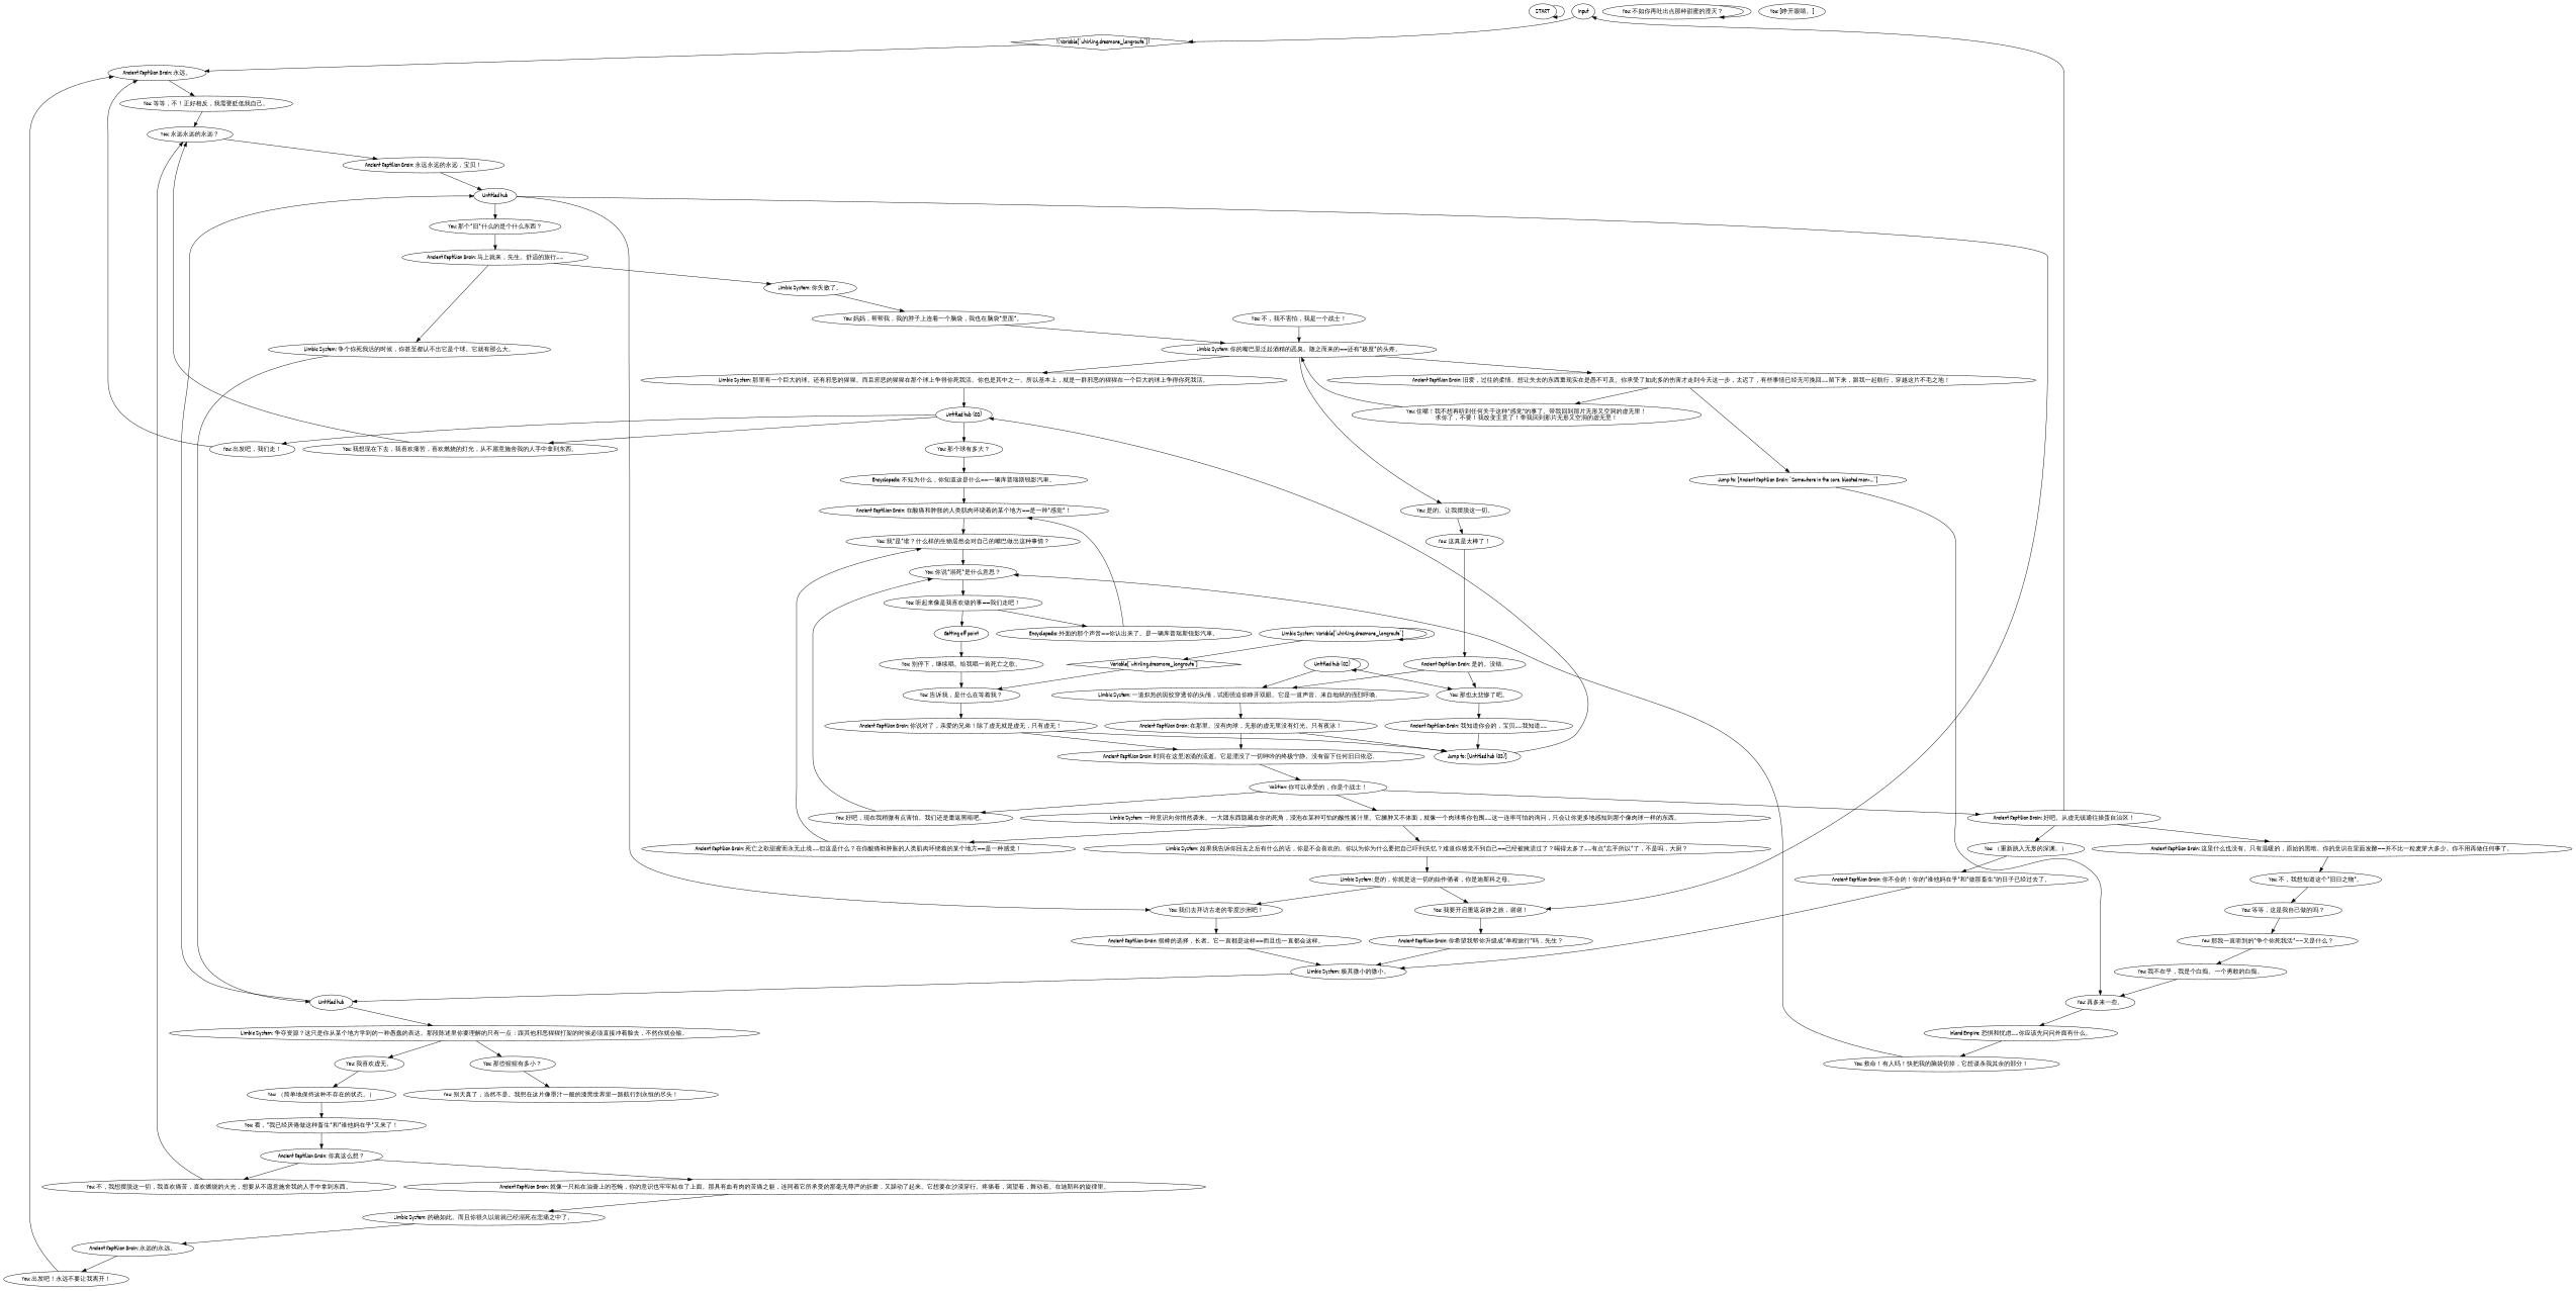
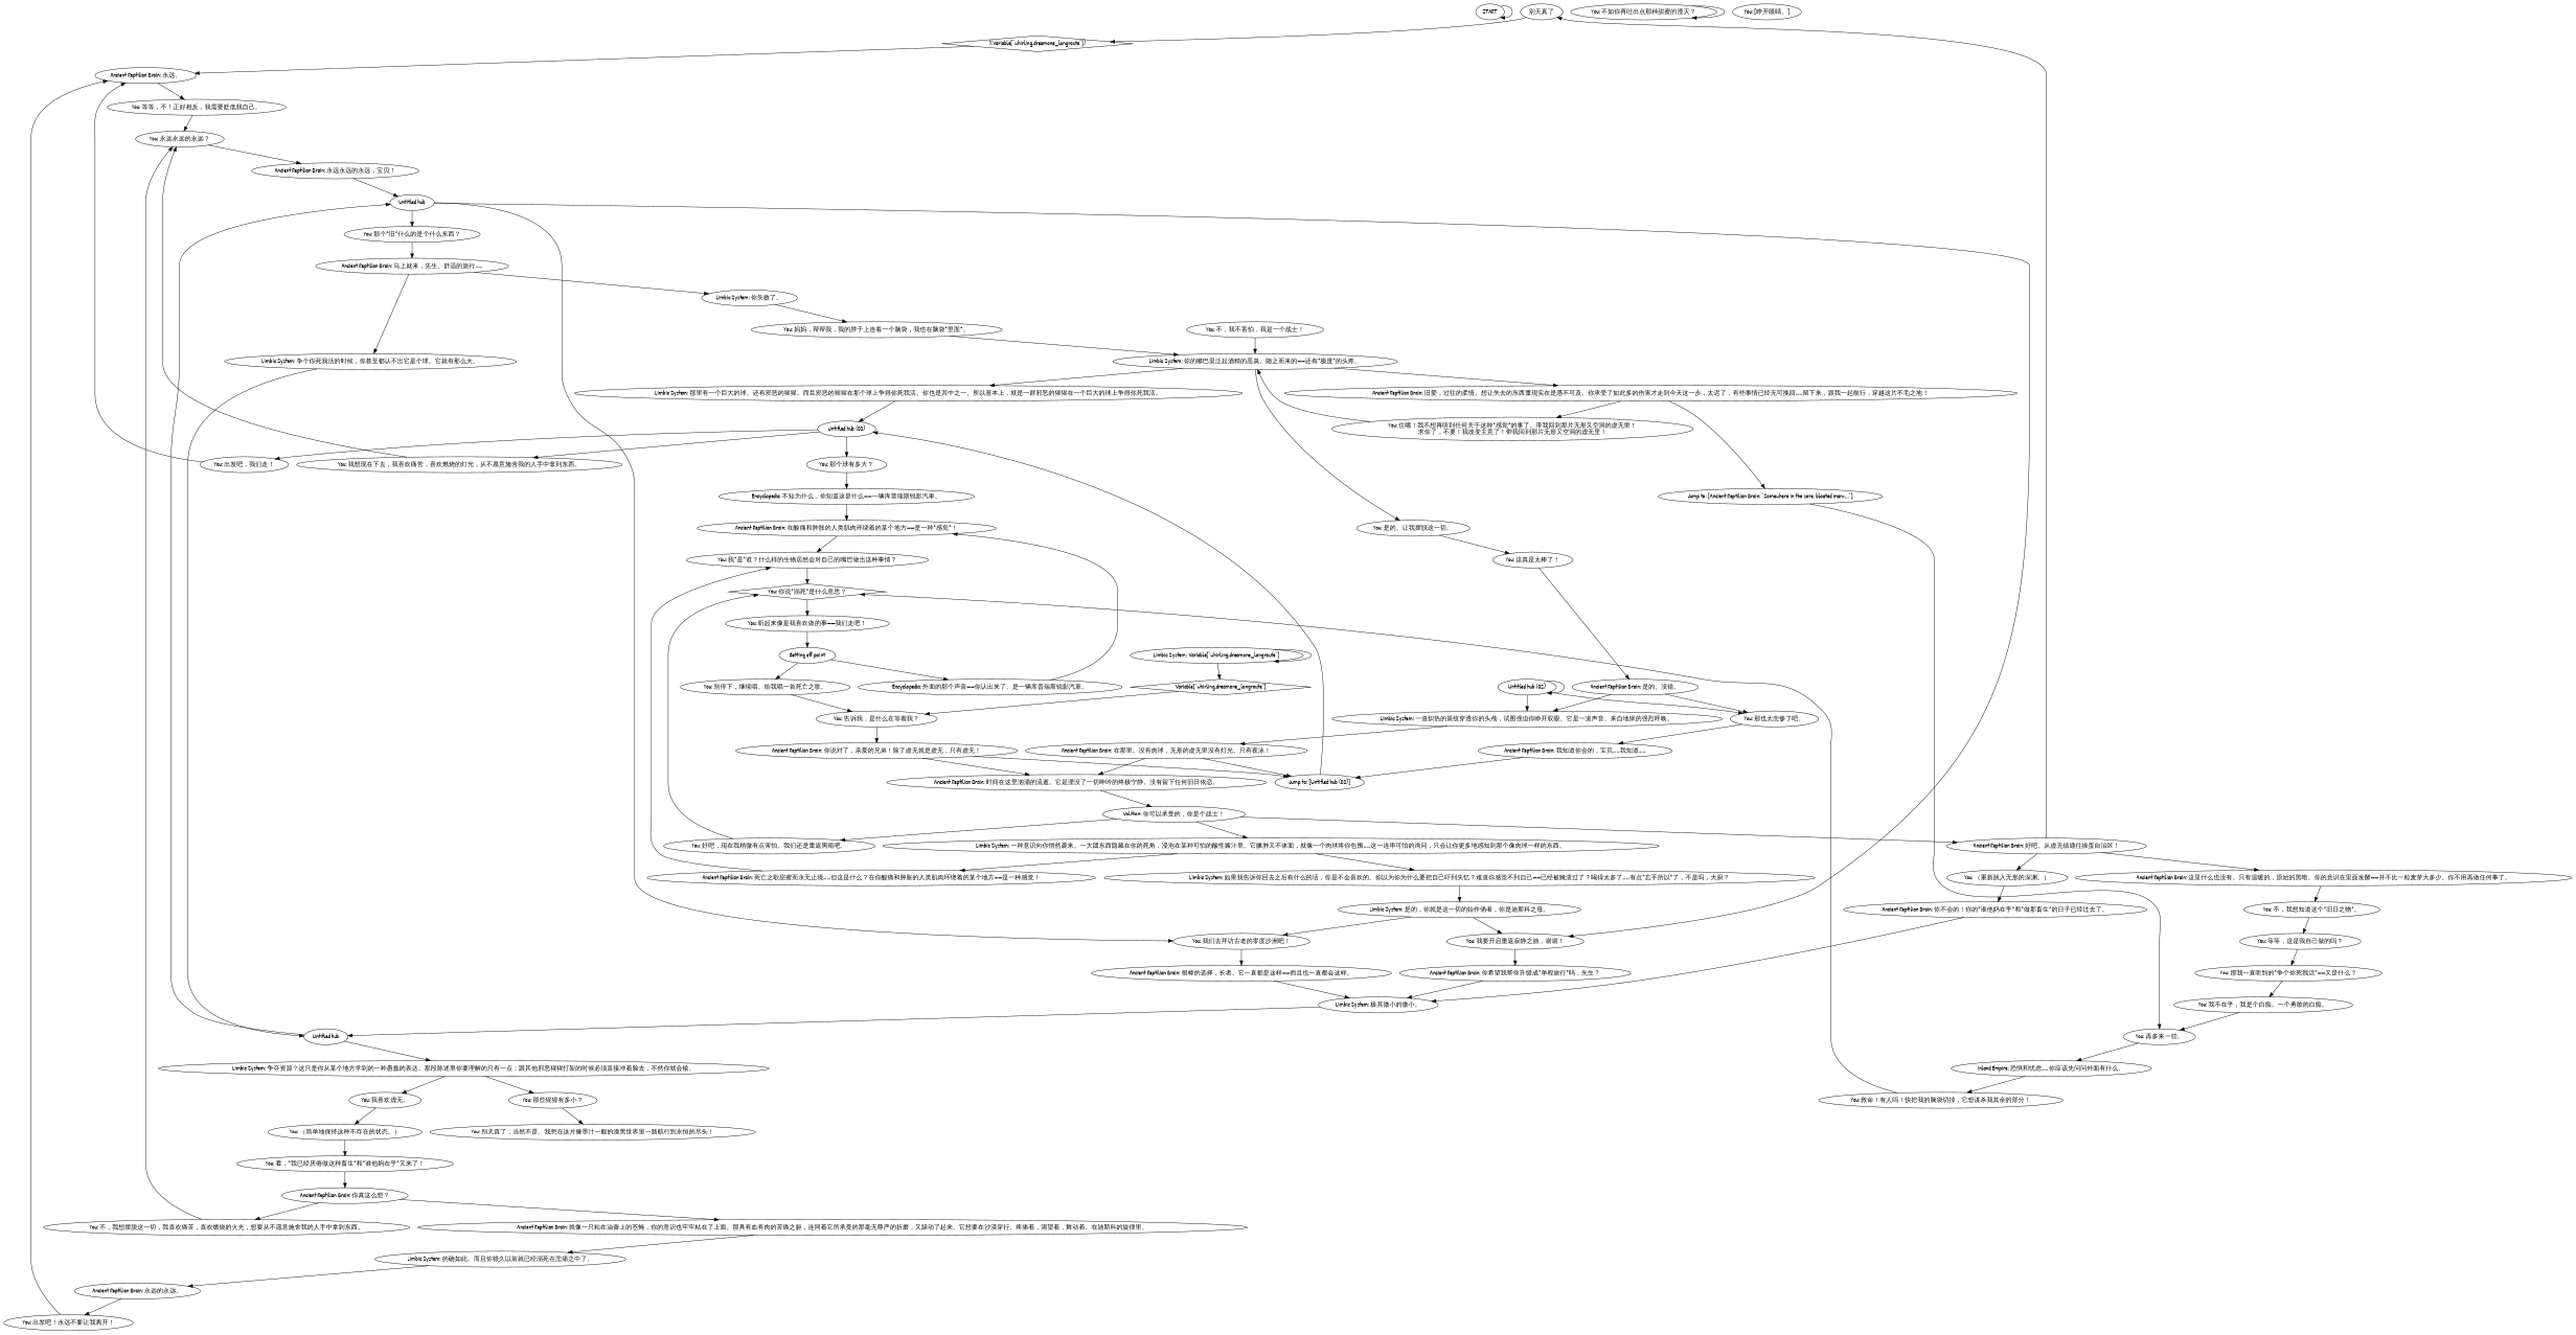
  digraph {
    fontname="Patrick Hand"
    node [fontname="Patrick Hand"]
    edge [fontname="Patrick Hand"]
    n1 [label=START]
-   n2 [label=input]
+   n2 [label="别天真了"]
    n3 [label="!(Variable[\"whirling.dreamone_longroute\"])" shape=diamond]
    n4 [label="Ancient Reptilian Brain: 永远。"]
    n5 [label="You: 看，*我已经厌倦做这种畜生*和*谁他妈在乎*又来了！"]
    n6 [label="Ancient Reptilian Brain: 你真这么想？"]
    n7 [label="Ancient Reptilian Brain: 就像一只粘在油膏上的苍蝇，你的意识也牢牢粘在了上面。那具有血有肉的苦痛之躯，连同着它所承受的那毫无尊严的折磨，又躁动了起来。它想要在沙漠穿行。疼痛着，渴望着，舞动着。在迪斯科的旋律里。"]
    n8 [label="You: 不，我想摆脱这一切，我喜欢痛苦，喜欢燃烧的火光，想要从不愿意施舍我的人手中拿到东西。"]
    n9 [label="Ancient Reptilian Brain: 时间在这里汹涌的流逝。它是湮没了一切呻吟的终极宁静。没有留下任何旧日依恋。"]
    n10 [label="Volition: 你可以承受的，你是个战士！"]
    n11 [label="Limbic System: 一种意识向你悄然袭来。一大团东西隐藏在你的死角，浸泡在某种可怕的酸性酱汁里。它臃肿又不体面，就像一个肉球将你包围……这一连串可怕的询问，只会让你更多地感知到那个像肉球一样的东西。"]
    n12 [label="Ancient Reptilian Brain: 好吧。从虚无镇通往操蛋自治区！"]
    n13 [label="You: 好吧，现在我稍微有点害怕。我们还是重返黑暗吧。"]
    n14 [label="You: 我喜欢虚无。"]
    n15 [label="You: （简单地保持这种不存在的状态。）"]
    n16 [label="You: 听起来像是我喜欢做的事——我们走吧！"]
    n17 [label="Getting off point"]
    n18 [label="Encyclopedia: 外面的那个声音——你认出来了。是一辆库普瑞斯锐影汽車。"]
    n19 [label="You: 别停下，继续唱。给我唱一首死亡之歌。"]
    n20 [label="Limbic System: 你失败了。"]
    n21 [label="You: 妈妈，帮帮我，我的脖子上连着一个脑袋，我也在脑袋*里面*。"]
    n22 [label="Limbic System: 你的嘴巴里泛起酒精的恶臭。随之而来的——还有*极度*的头疼。"]
    n23 [label="You: 我想现在下去，我喜欢痛苦，喜欢燃烧的灯光，从不愿意施舍我的人手中拿到东西。"]
    n24 [label="You: 永远永远的永远？"]
    n25 [label="Ancient Reptilian Brain: 永远永远的永远，宝贝！"]
    n26 [label="You: 那个球有多大？"]
    n27 [label="Encyclopedia: 不知为什么，你知道这是什么——一辆库普瑞斯锐影汽車。"]
    n28 [label="Ancient Reptilian Brain: 在酸痛和肿胀的人类肌肉环绕着的某个地方——是一种*感觉*！"]
    n29 [label="You: 那我一直听到的*争个你死我活*——又是什么？"]
    n30 [label="You: 我不在乎，我是个白痴。一个勇敢的白痴。"]
    n31 [label="You: 再多来一些。"]
    n32 [label="Limbic System: 是的，你就是这一切的始作俑者，你是迪斯科之母。"]
    n33 [label="You: 我要开启重返寂静之旅，谢谢！"]
    n34 [label="You: 我们去拜访古老的零度沙洲吧！"]
    n35 [label="Ancient Reptilian Brain: 你希望我帮你升级成*单程旅行*吗，先生？"]
    n36 [label="Ancient Reptilian Brain: 很棒的选择，长者。它一直都是这样——而且也一直都会这样。"]
    n37 [label="Inland Empire: 恐惧和忧虑……你应该先问问外面有什么。"]
    n38 [label="You: 救命！有人吗！快把我的脑袋切掉，它想谋杀我其余的部分！"]
-   n39 [label="You: 你说*溺死*是什么意思？"]
+   n39 [label="You: 你说*溺死*是什么意思？" shape=diamond]
    n40 [label="Ancient Reptilian Brain: 你说对了，亲爱的兄弟！除了虚无就是虚无，只有虚无！"]
    n41 [label="Jump to: [Untitled hub (03)]"]
    n42 [label="Untitled hub (03)"]
    n43 [label="Limbic System: 那里有一个巨大的球。还有邪恶的猩猩。而且邪恶的猩猩在那个球上争得你死我活。你也是其中之一。所以基本上，就是一群邪恶的猩猩在一个巨大的球上争得你死我活。"]
    n44 [label="You: 出发吧，我们走！"]
    n45 [label="You: 我*是*谁？什么样的生物居然会对自己的嘴巴做出这种事情？"]
    n46 [label="Limbic System: 的确如此。而且你很久以前就已经溺死在悲痛之中了。"]
    n47 [label="Ancient Reptilian Brain: 永远的永远。"]
    n48 [label="You: 别天真了，当然不是。我想在这片像墨汁一般的漆黑世界里一路航行到永恒的尽头！"]
    n49 [label="You: 不，我不害怕，我是一个战士！"]
    n50 [label="Limbic System: 极其微小的微小。"]
    n51 [label="Untitled hub"]
    n52 [label="Untitled hub"]
    n53 [label="Limbic System: 争夺资源？这只是你从某个地方学到的一种愚蠢的表达。那段陈述里你要理解的只有一点：跟其他邪恶猩猩打架的时候必须直接冲着脸去，不然你就会输。"]
    n54 [label="You: 告诉我，是什么在等着我？"]
    n55 [label="Jump to: [Ancient Reptilian Brain: \"Somewhere in the sore, bloated man-...\"]"]
    n56 [label="You: 出发吧！永远不要让我离开！"]
    n57 [label="You: 等等，不！正好相反，我需要贬低我自己。"]
    n58 [label="You: 那个*旧*什么的是个什么东西？"]
    n59 [label="You: 那些猩猩有多小？"]
    n60 [label="You: 不如你再吐出点那种甜蜜的湮灭？"]
    n61 [label="Ancient Reptilian Brain: 马上就来，先生。舒适的旅行……"]
    n62 [label="Limbic System: 争个你死我活的时候，你甚至都认不出它是个球。它就有那么大。"]
    n63 [label="Limbic System: 如果我告诉你回去之后有什么的话，你是不会喜欢的。你以为你为什么要把自己吓到失忆？难道你感觉不到自己——已经被腌渍过了？喝得太多了……有点*忘乎所以*了，不是吗，大厨？"]
    n64 [label="Ancient Reptilian Brain: 死亡之歌甜蜜而永无止境……但这是什么？在你酸痛和肿胀的人类肌肉环绕着的某个地方——是一种感觉！"]
    n65 [label="You: 住嘴！我不想再听到任何关于这种*感觉*的事了。带我回到那片无形又空洞的虚无里！\n求你了，不要！我改变主意了！带我回到那片无形又空洞的虚无里！"]
    n66 [label="You: 是的。让我摆脱这一切。"]
    n67 [label="Ancient Reptilian Brain: 旧爱，过往的柔情。想让失去的东西重现实在是愚不可及。你承受了如此多的伤害才走到今天这一步，太迟了，有些事情已经无可挽回……留下来，跟我一起航行，穿越这片不毛之地！"]
    n68 [label="You: 这真是太棒了！"]
    n69 [label="Ancient Reptilian Brain: 是的。没错。"]
    n70 [label="Ancient Reptilian Brain: 我知道你会的，宝贝……我知道……"]
    n71 [label="Ancient Reptilian Brain: 这里什么也没有。只有温暖的，原始的黑暗。你的意识在里面发酵——并不比一粒麦芽大多少。你不用再做任何事了。"]
    n72 [label="You: （重新跳入无形的深渊。）"]
    n73 [label="Untitled hub (02)"]
    n74 [label="You: 那也太悲惨了吧。"]
    n75 [label="Limbic System: 一道炽热的斑纹穿透你的头颅，试图强迫你睁开双眼。它是一道声音。来自地狱的强烈呼唤。"]
    n76 [label="Ancient Reptilian Brain: 在那里。没有肉球，无形的虚无里没有灯光。只有夜泳！"]
    n77 [label="You: 不，我想知道这个*旧日之物*。"]
    n78 [label="You: 等等，这是我自己做的吗？"]
    n79 [label="Ancient Reptilian Brain: 你不会的！你的*谁他妈在乎*和*做那畜生*的日子已经过去了。"]
    n80 [label="Limbic System: Variable[\"whirling.dreamone_longroute\"]"]
    n81 [label="Variable[\"whirling.dreamone_longroute\"]" shape=diamond]
    n82 [label="You: [睁开眼睛。]"]
    n1 -> n1
    n2 -> n3
    n3 -> n4
    n4 -> n57
    n5 -> n6
    n6 -> n7
    n6 -> n8
    n7 -> n46
    n8 -> n24
    n9 -> n10
    n10 -> n11
    n10 -> n12
    n10 -> n13
    n11 -> n63
    n11 -> n64
    n12 -> n2
    n12 -> n71
    n12 -> n72
    n13 -> n39
    n14 -> n15
    n15 -> n5
    n16 -> n17
-   n16 -> n18
+   n17 -> n18
    n17 -> n19
    n18 -> n28
    n19 -> n54
    n20 -> n21
    n21 -> n22
    n22 -> n43
    n22 -> n66
    n22 -> n67
    n23 -> n24
    n24 -> n25
    n25 -> n52
    n26 -> n27
    n27 -> n28
    n28 -> n45
    n29 -> n30
    n30 -> n31
    n31 -> n37
    n32 -> n33
    n32 -> n34
    n33 -> n35
    n34 -> n36
    n35 -> n50
    n36 -> n50
    n37 -> n38
    n38 -> n39
    n39 -> n16
    n40 -> n9
    n40 -> n41
    n41 -> n42
    n42 -> n23
    n42 -> n26
    n42 -> n44
    n43 -> n42
    n44 -> n4
    n45 -> n39
    n46 -> n47
    n47 -> n56
    n49 -> n22
    n50 -> n51
    n51 -> n52
    n51 -> n53
    n52 -> n33
    n52 -> n34
    n52 -> n58
    n53 -> n14
    n53 -> n59
    n54 -> n40
    n55 -> n31
    n56 -> n4
    n57 -> n24
    n58 -> n61
    n59 -> n48
    n60 -> n60
    n61 -> n20
    n61 -> n62
    n62 -> n51
    n63 -> n32
    n64 -> n45
    n65 -> n22
    n66 -> n68
    n67 -> n55
    n67 -> n65
    n68 -> n69
    n69 -> n74
    n69 -> n75
    n70 -> n41
    n71 -> n77
    n72 -> n79
    n73 -> n73
    n73 -> n74
    n73 -> n75
    n74 -> n70
    n75 -> n76
    n76 -> n9
    n76 -> n41
    n77 -> n78
    n78 -> n29
    n79 -> n50
    n80 -> n80
    n80 -> n81
    n81 -> n54
  }
